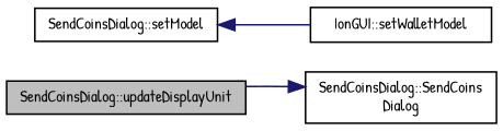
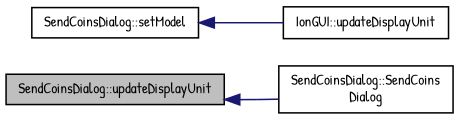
  digraph {
    fontname="Patrick Hand"
    rankdir=LR
    node [color=black fillcolor=white fontname="Patrick Hand" fontsize=10 shape=record style=filled]
    edge [color=midnightblue dir=back fontname="Patrick Hand" fontsize=10 labelfontname=Helvetica labelfontsize=10 style=solid]
    n1 [fillcolor=grey75 fontcolor=black height=0.2 label="SendCoinsDialog::updateDisplayUnit" width=0.4]
    n2 [height=0.2 label="SendCoinsDialog::SendCoins\lDialog" width=0.4]
    n3 [height=0.2 label="SendCoinsDialog::setModel" width=0.4]
-   n4 [height=0.2 label="IonGUI::setWalletModel" width=0.4]
-   n2 -> n1
+   n4 [height=0.2 label="IonGUI::updateDisplayUnit" width=0.4]
+   n1 -> n2
    n3 -> n4
  }
